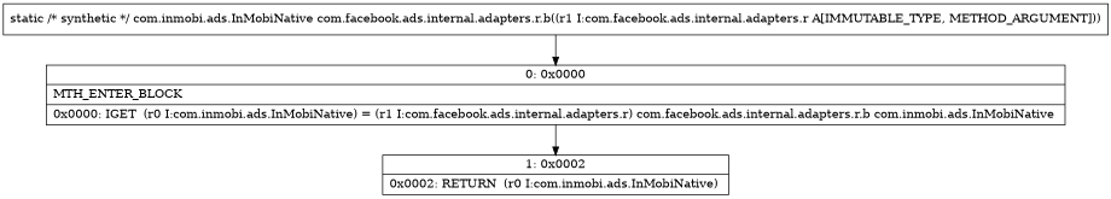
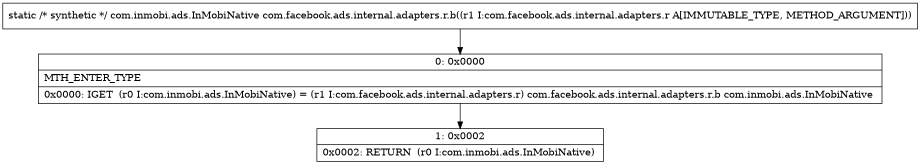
  digraph {
    node [shape=record]
-   n1 [label="{0\:\ 0x0000|MTH_ENTER_BLOCK\l|0x0000: IGET  (r0 I:com.inmobi.ads.InMobiNative) = (r1 I:com.facebook.ads.internal.adapters.r) com.facebook.ads.internal.adapters.r.b com.inmobi.ads.InMobiNative \l}"]
+   n1 [label="{0\:\ 0x0000|MTH_ENTER_TYPE\l|0x0000: IGET  (r0 I:com.inmobi.ads.InMobiNative) = (r1 I:com.facebook.ads.internal.adapters.r) com.facebook.ads.internal.adapters.r.b com.inmobi.ads.InMobiNative \l}"]
    n2 [label="{1\:\ 0x0002|0x0002: RETURN  (r0 I:com.inmobi.ads.InMobiNative) \l}"]
    n3 [label="{static \/* synthetic *\/ com.inmobi.ads.InMobiNative com.facebook.ads.internal.adapters.r.b((r1 I:com.facebook.ads.internal.adapters.r A[IMMUTABLE_TYPE, METHOD_ARGUMENT])) }"]
    n1 -> n2
    n3 -> n1
  }
